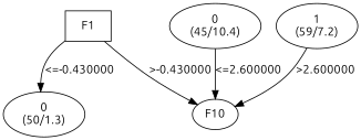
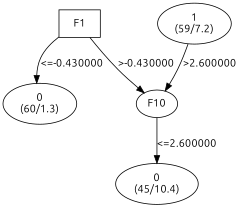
  digraph {
    fontname=Ubuntu
    node [fontname=Ubuntu shape=ellipse]
    edge [fontname=Ubuntu]
    n1 [label="F1\n" shape=box]
-   n2 [label="0\n(50/1.3)"]
+   n2 [label="0\n(60/1.3)"]
    n3 [label="F10\n"]
    n4 [label="0\n(45/10.4)"]
    n5 [label="1\n(59/7.2)"]
    n1 -> n2 [label="<=-0.430000"]
    n1 -> n3 [label=">-0.430000"]
-   n4 -> n3 [label="<=2.600000"]
+   n3 -> n4 [label="<=2.600000"]
    n5 -> n3 [label=">2.600000"]
  }
